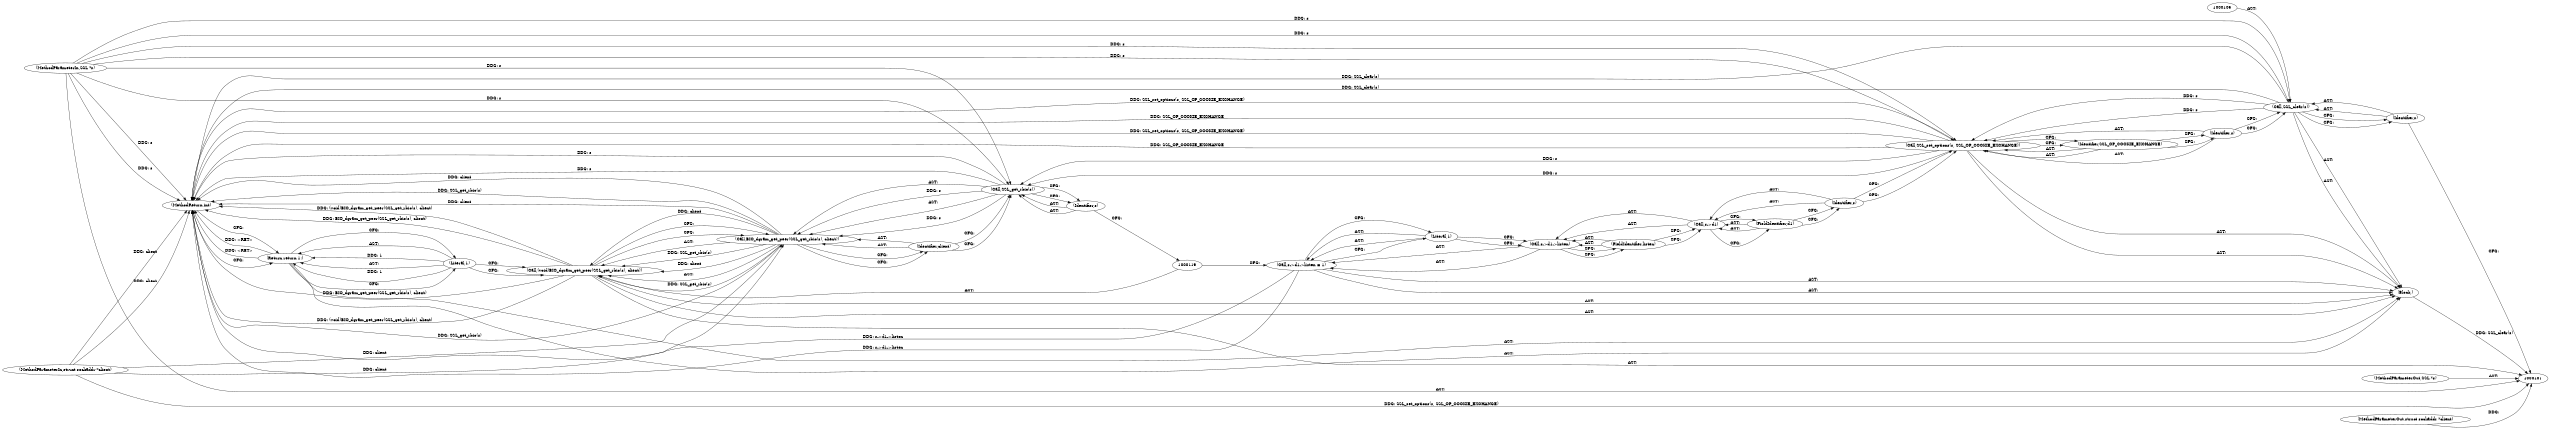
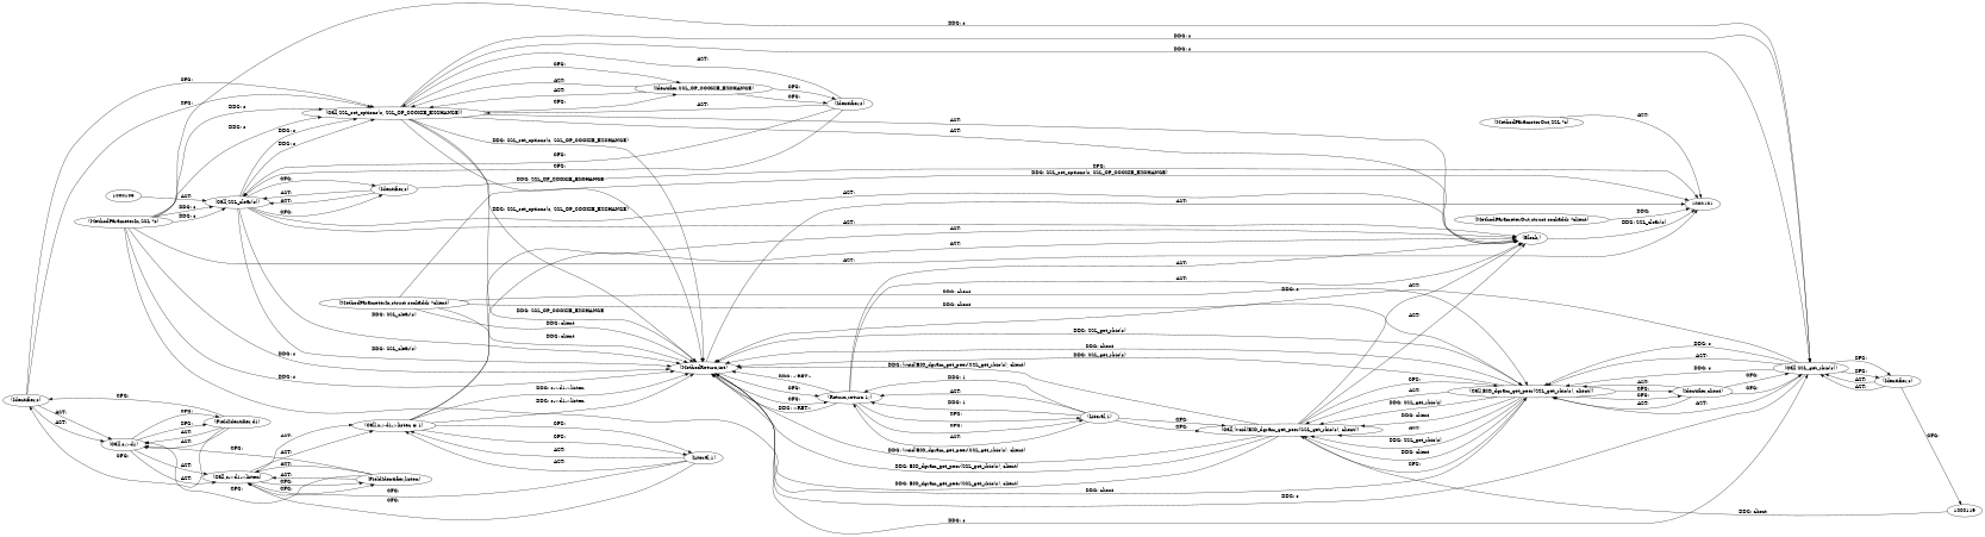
  digraph {
    rankdir=LR
    n1 [label="(MethodReturn,int)"]
    n2 [label="(Return,return 1;)"]
    1000101
    n4 [label="(Block,)"]
    n5 [label="(Literal,1)"]
    n6 [label="(MethodParameterIn,SSL *s)"]
    n7 [label="(Call,SSL_get_rbio(s))"]
    n8 [label="(Call,SSL_clear(s))"]
    n9 [label="(Call,SSL_set_options(s, SSL_OP_COOKIE_EXCHANGE))"]
    n10 [label="(Call,BIO_dgram_get_peer(SSL_get_rbio(s), client))"]
    n11 [label="(Identifier,s)"]
    n12 [label="(Identifier,s)"]
    n13 [label="(Identifier,SSL_OP_COOKIE_EXCHANGE)"]
    n14 [label="(MethodParameterOut,SSL *s)"]
    n15 [label="(MethodParameterIn,struct sockaddr *client)"]
    n16 [label="(Call,(void)BIO_dgram_get_peer(SSL_get_rbio(s), client))"]
    n17 [label="(Identifier,client)"]
    n18 [label="(MethodParameterOut,struct sockaddr *client)"]
    1000119
    n20 [label="(Call,s->d1->listen = 1)"]
    n21 [label="(Identifier,s)"]
    n22 [label="(FieldIdentifier,listen)"]
    n23 [label="(Call,s->d1->listen)"]
    n24 [label="(Call,s->d1)"]
    n25 [label="(FieldIdentifier,d1)"]
    n26 [label="(Literal,1)"]
    n27 [label="(Identifier,s)"]
    1000105
    n1 -> n2 [label="CFG: "]
    n1 -> n2 [label="CFG: "]
-   n16 -> 1000101 [label="AST: "]
+   n1 -> 1000101 [label="AST: "]
    n2 -> n1 [label="DDG: <RET>"]
    n2 -> n1 [label="DDG: <RET>"]
    n2 -> n4 [label="AST: "]
    n2 -> n4 [label="AST: "]
    n2 -> n5 [label="CFG: "]
    n2 -> n5 [label="CFG: "]
    n4 -> 1000101 [label="DDG: SSL_clear(s)"]
    n5 -> n2 [label="AST: "]
    n5 -> n2 [label="DDG: 1"]
    n5 -> n2 [label="AST: "]
    n5 -> n2 [label="DDG: 1"]
    n5 -> n16 [label="CFG: "]
    n5 -> n16 [label="CFG: "]
    n6 -> n1 [label="DDG: s"]
    n6 -> n1 [label="DDG: s"]
    n6 -> 1000101 [label="AST: "]
    n6 -> n7 [label="DDG: s"]
    n6 -> n7 [label="DDG: s"]
    n6 -> n8 [label="DDG: s"]
    n6 -> n8 [label="DDG: s"]
    n6 -> n9 [label="DDG: s"]
    n6 -> n9 [label="DDG: s"]
    n7 -> n1 [label="DDG: s"]
    n7 -> n1 [label="DDG: s"]
    n7 -> n10 [label="AST: "]
    n7 -> n10 [label="DDG: s"]
    n7 -> n10 [label="AST: "]
    n7 -> n10 [label="DDG: s"]
    n7 -> n11 [label="CFG: "]
    n7 -> n11 [label="CFG: "]
    n8 -> n1 [label="DDG: SSL_clear(s)"]
    n8 -> n1 [label="DDG: SSL_clear(s)"]
    n8 -> n4 [label="AST: "]
    n8 -> n4 [label="AST: "]
    n8 -> n9 [label="DDG: s"]
    n8 -> n9 [label="DDG: s"]
    n8 -> n12 [label="CFG: "]
    n8 -> n12 [label="CFG: "]
    n9 -> n1 [label="DDG: SSL_set_options(s, SSL_OP_COOKIE_EXCHANGE)"]
    n9 -> n1 [label="DDG: SSL_OP_COOKIE_EXCHANGE"]
    n9 -> n1 [label="DDG: SSL_set_options(s, SSL_OP_COOKIE_EXCHANGE)"]
    n9 -> n1 [label="DDG: SSL_OP_COOKIE_EXCHANGE"]
    n9 -> n4 [label="AST: "]
    n9 -> n4 [label="AST: "]
    n9 -> n7 [label="DDG: s"]
    n9 -> n7 [label="DDG: s"]
    n9 -> n13 [label="CFG: "]
    n9 -> n13 [label="CFG: "]
    n10 -> n1 [label="DDG: client"]
    n10 -> n1 [label="DDG: SSL_get_rbio(s)"]
    n10 -> n1 [label="DDG: client"]
    n10 -> n1 [label="DDG: SSL_get_rbio(s)"]
    n10 -> n16 [label="AST: "]
    n10 -> n16 [label="DDG: SSL_get_rbio(s)"]
    n10 -> n16 [label="DDG: client"]
    n10 -> n16 [label="AST: "]
    n10 -> n16 [label="DDG: SSL_get_rbio(s)"]
    n10 -> n16 [label="DDG: client"]
    n10 -> n17 [label="CFG: "]
    n10 -> n17 [label="CFG: "]
    n11 -> n7 [label="AST: "]
    n11 -> n7 [label="AST: "]
    n11 -> 1000119 [label="CFG: "]
    n12 -> 1000101 [label="CFG: "]
    n12 -> n8 [label="AST: "]
    n12 -> n8 [label="AST: "]
    n13 -> n9 [label="AST: "]
    n13 -> n9 [label="AST: "]
    n13 -> n21 [label="CFG: "]
    n13 -> n21 [label="CFG: "]
    n14 -> 1000101 [label="AST: "]
    n15 -> n1 [label="DDG: client"]
    n15 -> n1 [label="DDG: client"]
    n15 -> 1000101 [label="DDG: SSL_set_options(s, SSL_OP_COOKIE_EXCHANGE)"]
    n15 -> n10 [label="DDG: client"]
    n15 -> n10 [label="DDG: client"]
    n16 -> n1 [label="DDG: (void)BIO_dgram_get_peer(SSL_get_rbio(s), client)"]
    n16 -> n1 [label="DDG: BIO_dgram_get_peer(SSL_get_rbio(s), client)"]
    n16 -> n1 [label="DDG: (void)BIO_dgram_get_peer(SSL_get_rbio(s), client)"]
    n16 -> n1 [label="DDG: BIO_dgram_get_peer(SSL_get_rbio(s), client)"]
    n16 -> n4 [label="AST: "]
    n16 -> n4 [label="AST: "]
    n16 -> n10 [label="CFG: "]
    n16 -> n10 [label="CFG: "]
    n17 -> n7 [label="CFG: "]
    n17 -> n7 [label="CFG: "]
    n17 -> n10 [label="AST: "]
    n17 -> n10 [label="AST: "]
    n18 -> 1000101 [label="DDG: "]
-   1000119 -> n16 [label="AST: "]
-   1000119 -> n20 [label="CFG: "]
+   1000119 -> n16 [label="DDG: client"]
    n20 -> n1 [label="DDG: s->d1->listen"]
    n20 -> n1 [label="DDG: s->d1->listen"]
    n20 -> n4 [label="AST: "]
    n20 -> n4 [label="AST: "]
    n20 -> n26 [label="CFG: "]
    n20 -> n26 [label="CFG: "]
    n21 -> n8 [label="CFG: "]
    n21 -> n8 [label="CFG: "]
    n21 -> n9 [label="AST: "]
    n21 -> n9 [label="AST: "]
    n22 -> n23 [label="AST: "]
    n22 -> n23 [label="AST: "]
    n22 -> n24 [label="CFG: "]
    n22 -> n24 [label="CFG: "]
    n23 -> n20 [label="AST: "]
    n23 -> n20 [label="AST: "]
    n23 -> n22 [label="CFG: "]
    n23 -> n22 [label="CFG: "]
    n24 -> n23 [label="AST: "]
    n24 -> n23 [label="AST: "]
    n24 -> n25 [label="CFG: "]
    n24 -> n25 [label="CFG: "]
    n25 -> n24 [label="AST: "]
    n25 -> n24 [label="AST: "]
    n25 -> n27 [label="CFG: "]
    n25 -> n27 [label="CFG: "]
    n26 -> n20 [label="AST: "]
    n26 -> n20 [label="AST: "]
    n26 -> n23 [label="CFG: "]
    n26 -> n23 [label="CFG: "]
    n27 -> n9 [label="CFG: "]
    n27 -> n9 [label="CFG: "]
    n27 -> n24 [label="AST: "]
    n27 -> n24 [label="AST: "]
    1000105 -> n8 [label="AST: "]
  }
